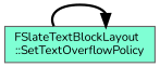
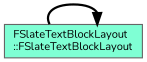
  digraph {
    rankdir=LR
    fontname=Nunito
-   n1 [color=gray40 fillcolor=aquamarine fontcolor=black fontname=Nunito fontsize=10 height=0.2 label="FSlateTextBlockLayout\l::SetTextOverflowPolicy" shape=box style=filled width=0.4]
+   n1 [color=gray40 fillcolor=aquamarine fontcolor=black fontname=Nunito fontsize=10 height=0.2 label="FSlateTextBlockLayout\l::FSlateTextBlockLayout" shape=box style=filled width=0.4]
    n1 -> n1 [color=black fontname=Nunito fontsize=10 labelfontname=Helvetica labelfontsize=10 style=bold]
  }
